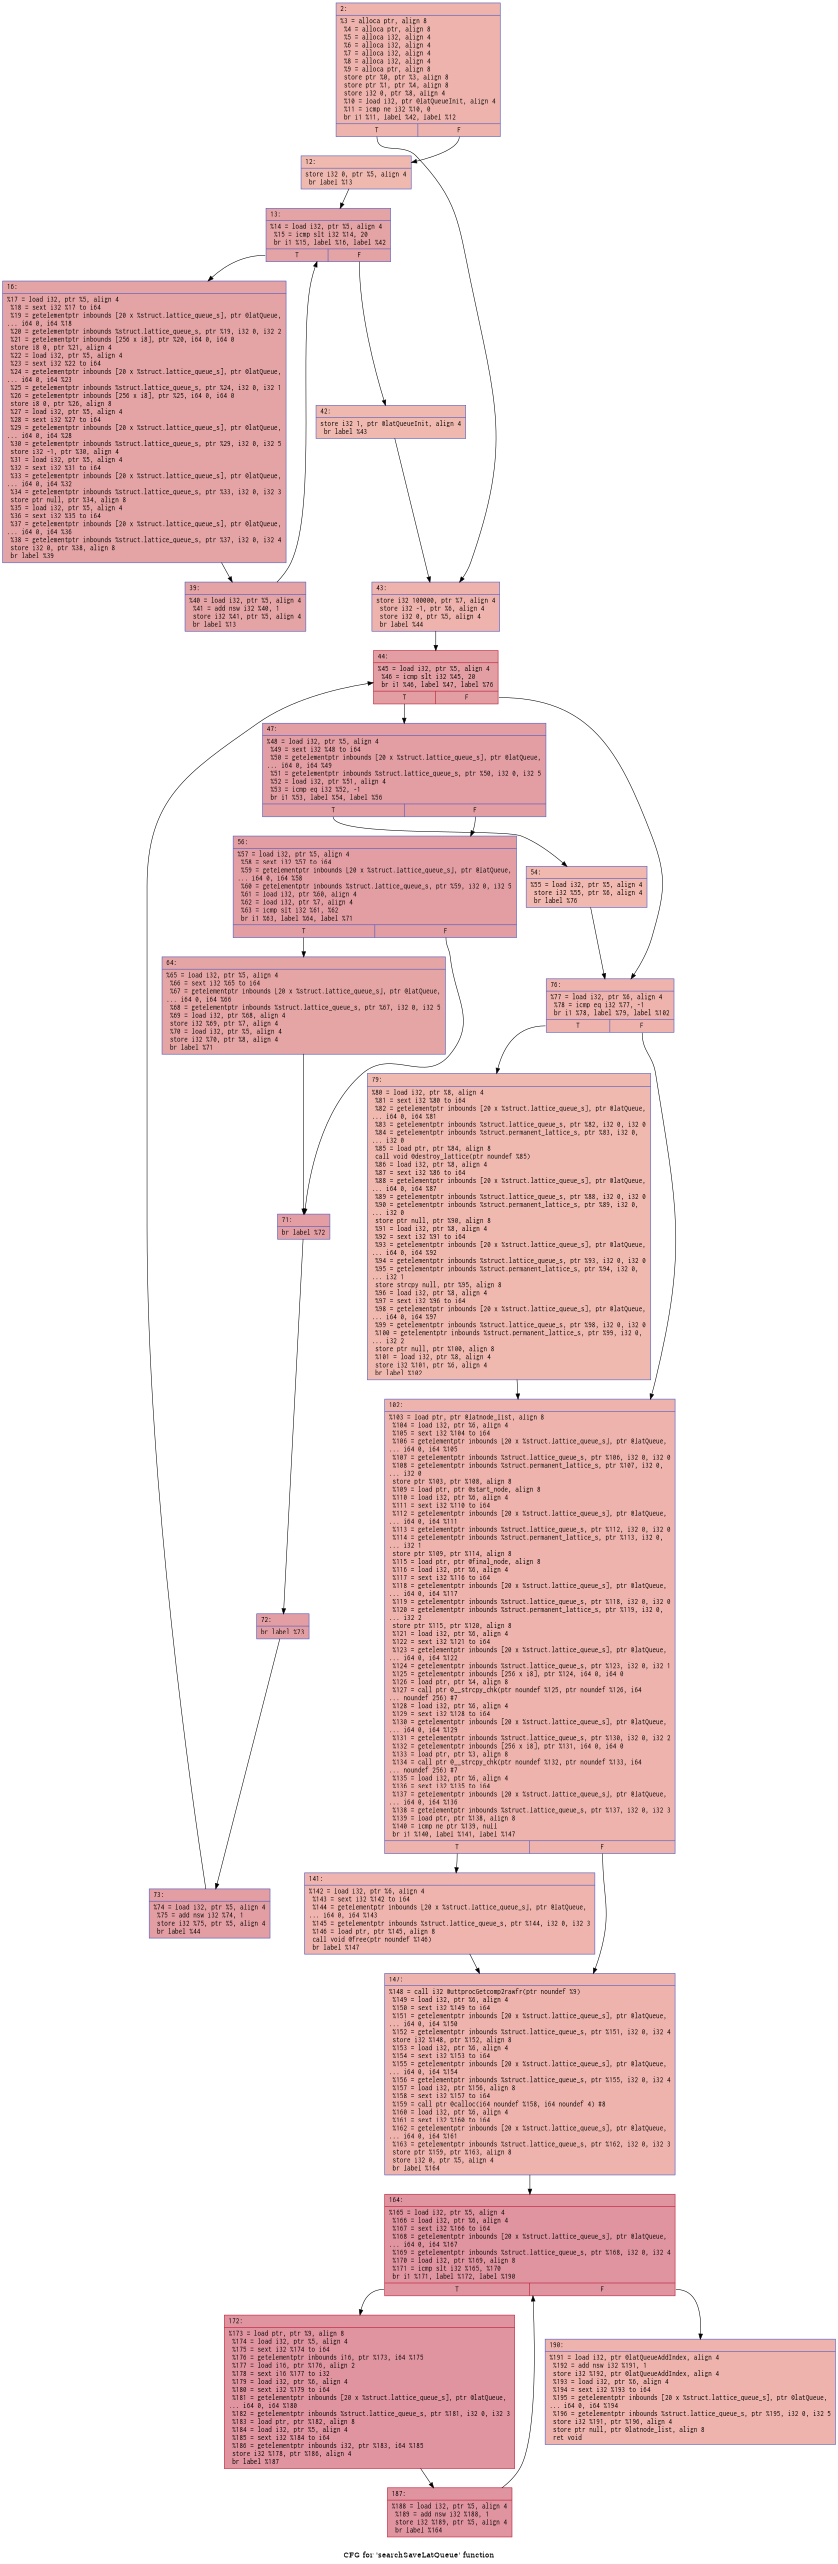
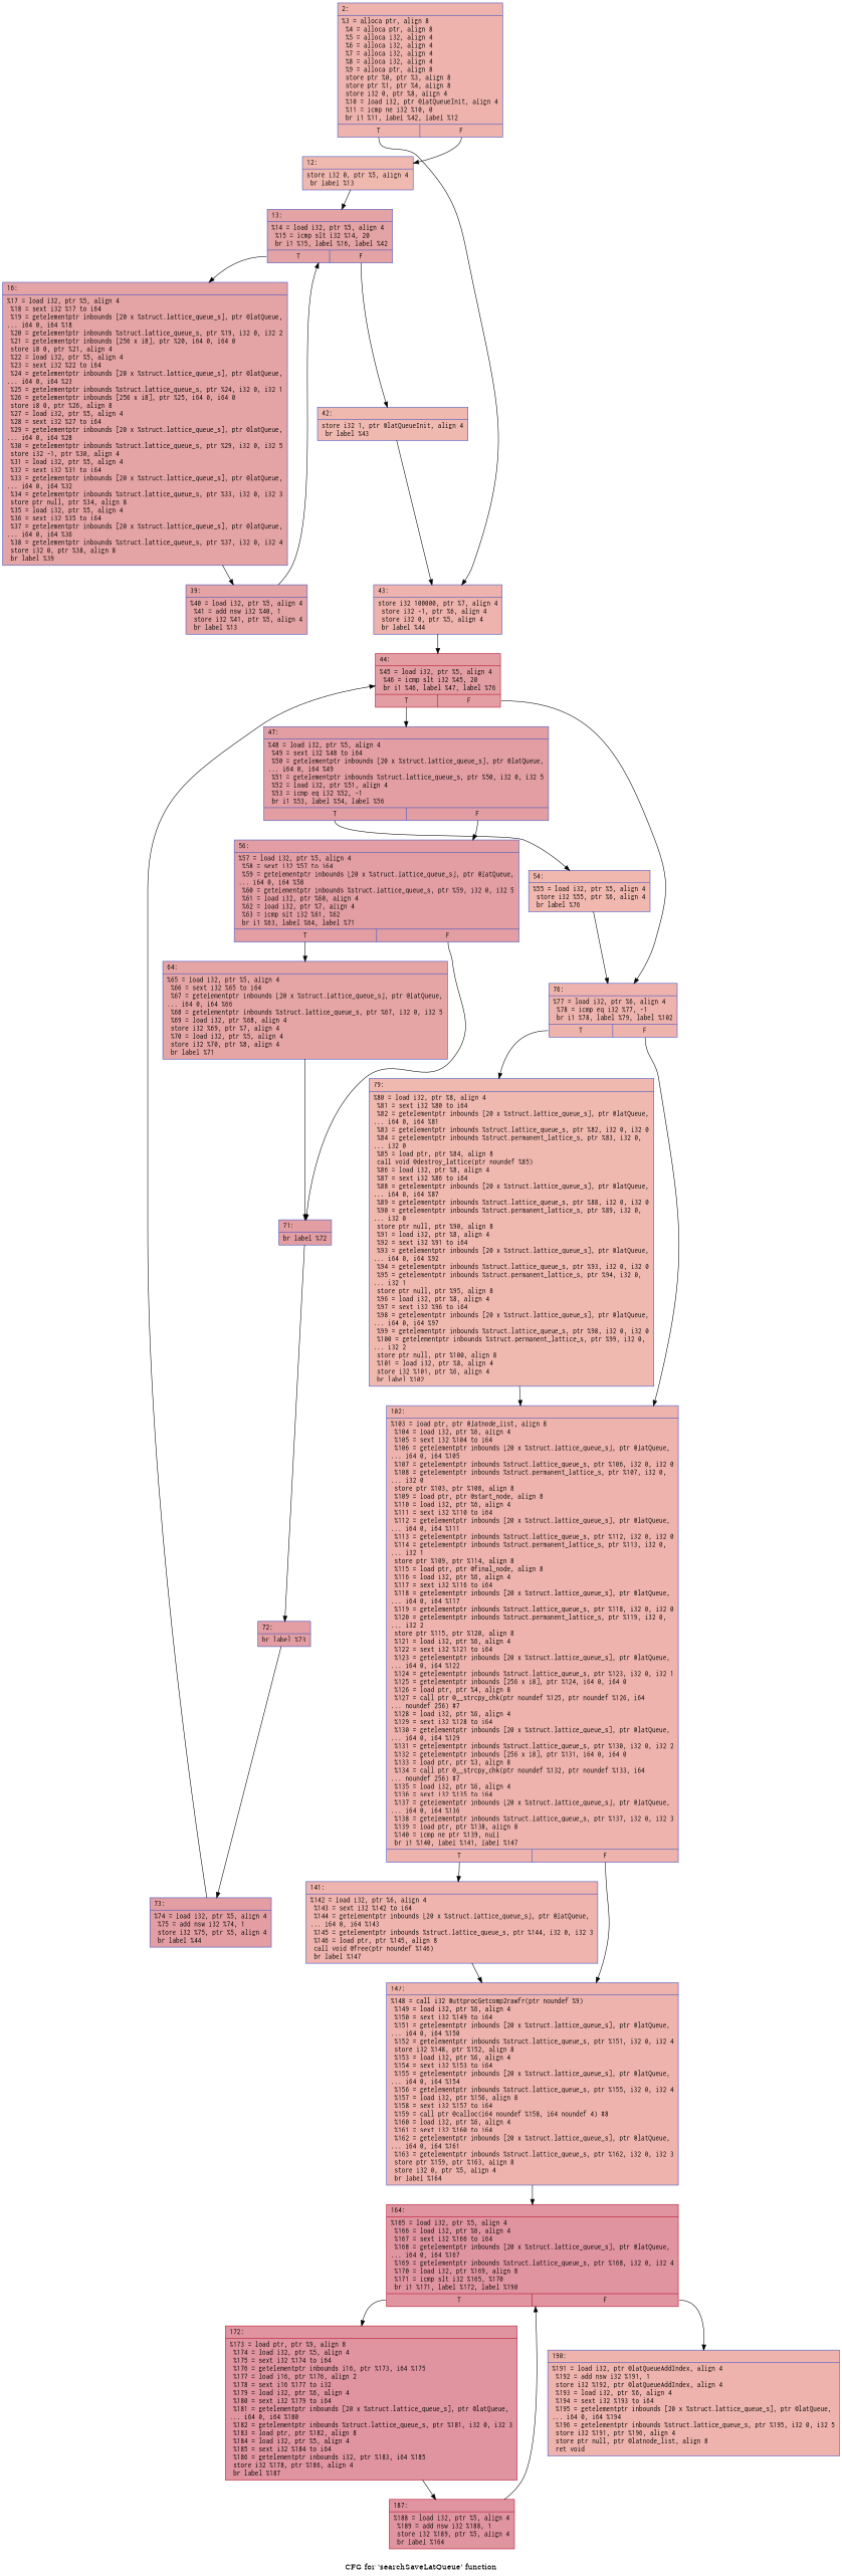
  digraph {
    label="CFG for 'searchSaveLatQueue' function"
    node [color="#3d50c3ff" fillcolor="#d6524470" fontname=Courier shape=record style=filled]
    n1 [label="{2:\l|  %3 = alloca ptr, align 8\l  %4 = alloca ptr, align 8\l  %5 = alloca i32, align 4\l  %6 = alloca i32, align 4\l  %7 = alloca i32, align 4\l  %8 = alloca i32, align 4\l  %9 = alloca ptr, align 8\l  store ptr %0, ptr %3, align 8\l  store ptr %1, ptr %4, align 8\l  store i32 0, ptr %8, align 4\l  %10 = load i32, ptr @latQueueInit, align 4\l  %11 = icmp ne i32 %10, 0\l  br i1 %11, label %42, label %12\l|{<s0>T|<s1>F}}"]
    n2 [label="{43:\l|  store i32 100000, ptr %7, align 4\l  store i32 -1, ptr %6, align 4\l  store i32 0, ptr %5, align 4\l  br label %44\l}"]
    n3 [fillcolor="#de614d70" label="{12:\l|  store i32 0, ptr %5, align 4\l  br label %13\l}"]
    n4 [color="#b70d28ff" fillcolor="#be242e70" label="{44:\l|  %45 = load i32, ptr %5, align 4\l  %46 = icmp slt i32 %45, 20\l  br i1 %46, label %47, label %76\l|{<s0>T|<s1>F}}"]
    n5 [fillcolor="#c32e3170" label="{13:\l|  %14 = load i32, ptr %5, align 4\l  %15 = icmp slt i32 %14, 20\l  br i1 %15, label %16, label %42\l|{<s0>T|<s1>F}}"]
    n6 [fillcolor="#be242e70" label="{47:\l|  %48 = load i32, ptr %5, align 4\l  %49 = sext i32 %48 to i64\l  %50 = getelementptr inbounds [20 x %struct.lattice_queue_s], ptr @latQueue,\l... i64 0, i64 %49\l  %51 = getelementptr inbounds %struct.lattice_queue_s, ptr %50, i32 0, i32 5\l  %52 = load i32, ptr %51, align 4\l  %53 = icmp eq i32 %52, -1\l  br i1 %53, label %54, label %56\l|{<s0>T|<s1>F}}"]
    n7 [label="{76:\l|  %77 = load i32, ptr %6, align 4\l  %78 = icmp eq i32 %77, -1\l  br i1 %78, label %79, label %102\l|{<s0>T|<s1>F}}"]
    n8 [fillcolor="#c32e3170" label="{16:\l|  %17 = load i32, ptr %5, align 4\l  %18 = sext i32 %17 to i64\l  %19 = getelementptr inbounds [20 x %struct.lattice_queue_s], ptr @latQueue,\l... i64 0, i64 %18\l  %20 = getelementptr inbounds %struct.lattice_queue_s, ptr %19, i32 0, i32 2\l  %21 = getelementptr inbounds [256 x i8], ptr %20, i64 0, i64 0\l  store i8 0, ptr %21, align 4\l  %22 = load i32, ptr %5, align 4\l  %23 = sext i32 %22 to i64\l  %24 = getelementptr inbounds [20 x %struct.lattice_queue_s], ptr @latQueue,\l... i64 0, i64 %23\l  %25 = getelementptr inbounds %struct.lattice_queue_s, ptr %24, i32 0, i32 1\l  %26 = getelementptr inbounds [256 x i8], ptr %25, i64 0, i64 0\l  store i8 0, ptr %26, align 8\l  %27 = load i32, ptr %5, align 4\l  %28 = sext i32 %27 to i64\l  %29 = getelementptr inbounds [20 x %struct.lattice_queue_s], ptr @latQueue,\l... i64 0, i64 %28\l  %30 = getelementptr inbounds %struct.lattice_queue_s, ptr %29, i32 0, i32 5\l  store i32 -1, ptr %30, align 4\l  %31 = load i32, ptr %5, align 4\l  %32 = sext i32 %31 to i64\l  %33 = getelementptr inbounds [20 x %struct.lattice_queue_s], ptr @latQueue,\l... i64 0, i64 %32\l  %34 = getelementptr inbounds %struct.lattice_queue_s, ptr %33, i32 0, i32 3\l  store ptr null, ptr %34, align 8\l  %35 = load i32, ptr %5, align 4\l  %36 = sext i32 %35 to i64\l  %37 = getelementptr inbounds [20 x %struct.lattice_queue_s], ptr @latQueue,\l... i64 0, i64 %36\l  %38 = getelementptr inbounds %struct.lattice_queue_s, ptr %37, i32 0, i32 4\l  store i32 0, ptr %38, align 8\l  br label %39\l}"]
    n9 [fillcolor="#de614d70" label="{42:\l|  store i32 1, ptr @latQueueInit, align 4\l  br label %43\l}"]
    n10 [fillcolor="#c32e3170" label="{39:\l|  %40 = load i32, ptr %5, align 4\l  %41 = add nsw i32 %40, 1\l  store i32 %41, ptr %5, align 4\l  br label %13\l}"]
    n11 [fillcolor="#dc5d4a70" label="{54:\l|  %55 = load i32, ptr %5, align 4\l  store i32 %55, ptr %6, align 4\l  br label %76\l}"]
    n12 [fillcolor="#be242e70" label="{56:\l|  %57 = load i32, ptr %5, align 4\l  %58 = sext i32 %57 to i64\l  %59 = getelementptr inbounds [20 x %struct.lattice_queue_s], ptr @latQueue,\l... i64 0, i64 %58\l  %60 = getelementptr inbounds %struct.lattice_queue_s, ptr %59, i32 0, i32 5\l  %61 = load i32, ptr %60, align 4\l  %62 = load i32, ptr %7, align 4\l  %63 = icmp slt i32 %61, %62\l  br i1 %63, label %64, label %71\l|{<s0>T|<s1>F}}"]
-   n13 [fillcolor="#de614d70" label="{79:\l|  %80 = load i32, ptr %8, align 4\l  %81 = sext i32 %80 to i64\l  %82 = getelementptr inbounds [20 x %struct.lattice_queue_s], ptr @latQueue,\l... i64 0, i64 %81\l  %83 = getelementptr inbounds %struct.lattice_queue_s, ptr %82, i32 0, i32 0\l  %84 = getelementptr inbounds %struct.permanent_lattice_s, ptr %83, i32 0,\l... i32 0\l  %85 = load ptr, ptr %84, align 8\l  call void @destroy_lattice(ptr noundef %85)\l  %86 = load i32, ptr %8, align 4\l  %87 = sext i32 %86 to i64\l  %88 = getelementptr inbounds [20 x %struct.lattice_queue_s], ptr @latQueue,\l... i64 0, i64 %87\l  %89 = getelementptr inbounds %struct.lattice_queue_s, ptr %88, i32 0, i32 0\l  %90 = getelementptr inbounds %struct.permanent_lattice_s, ptr %89, i32 0,\l... i32 0\l  store ptr null, ptr %90, align 8\l  %91 = load i32, ptr %8, align 4\l  %92 = sext i32 %91 to i64\l  %93 = getelementptr inbounds [20 x %struct.lattice_queue_s], ptr @latQueue,\l... i64 0, i64 %92\l  %94 = getelementptr inbounds %struct.lattice_queue_s, ptr %93, i32 0, i32 0\l  %95 = getelementptr inbounds %struct.permanent_lattice_s, ptr %94, i32 0,\l... i32 1\l  store strcpy null, ptr %95, align 8\l  %96 = load i32, ptr %8, align 4\l  %97 = sext i32 %96 to i64\l  %98 = getelementptr inbounds [20 x %struct.lattice_queue_s], ptr @latQueue,\l... i64 0, i64 %97\l  %99 = getelementptr inbounds %struct.lattice_queue_s, ptr %98, i32 0, i32 0\l  %100 = getelementptr inbounds %struct.permanent_lattice_s, ptr %99, i32 0,\l... i32 2\l  store ptr null, ptr %100, align 8\l  %101 = load i32, ptr %8, align 4\l  store i32 %101, ptr %6, align 4\l  br label %102\l}"]
+   n13 [fillcolor="#de614d70" label="{79:\l|  %80 = load i32, ptr %8, align 4\l  %81 = sext i32 %80 to i64\l  %82 = getelementptr inbounds [20 x %struct.lattice_queue_s], ptr @latQueue,\l... i64 0, i64 %81\l  %83 = getelementptr inbounds %struct.lattice_queue_s, ptr %82, i32 0, i32 0\l  %84 = getelementptr inbounds %struct.permanent_lattice_s, ptr %83, i32 0,\l... i32 0\l  %85 = load ptr, ptr %84, align 8\l  call void @destroy_lattice(ptr noundef %85)\l  %86 = load i32, ptr %8, align 4\l  %87 = sext i32 %86 to i64\l  %88 = getelementptr inbounds [20 x %struct.lattice_queue_s], ptr @latQueue,\l... i64 0, i64 %87\l  %89 = getelementptr inbounds %struct.lattice_queue_s, ptr %88, i32 0, i32 0\l  %90 = getelementptr inbounds %struct.permanent_lattice_s, ptr %89, i32 0,\l... i32 0\l  store ptr null, ptr %90, align 8\l  %91 = load i32, ptr %8, align 4\l  %92 = sext i32 %91 to i64\l  %93 = getelementptr inbounds [20 x %struct.lattice_queue_s], ptr @latQueue,\l... i64 0, i64 %92\l  %94 = getelementptr inbounds %struct.lattice_queue_s, ptr %93, i32 0, i32 0\l  %95 = getelementptr inbounds %struct.permanent_lattice_s, ptr %94, i32 0,\l... i32 1\l  store ptr null, ptr %95, align 8\l  %96 = load i32, ptr %8, align 4\l  %97 = sext i32 %96 to i64\l  %98 = getelementptr inbounds [20 x %struct.lattice_queue_s], ptr @latQueue,\l... i64 0, i64 %97\l  %99 = getelementptr inbounds %struct.lattice_queue_s, ptr %98, i32 0, i32 0\l  %100 = getelementptr inbounds %struct.permanent_lattice_s, ptr %99, i32 0,\l... i32 2\l  store ptr null, ptr %100, align 8\l  %101 = load i32, ptr %8, align 4\l  store i32 %101, ptr %6, align 4\l  br label %102\l}"]
    n14 [label="{102:\l|  %103 = load ptr, ptr @latnode_list, align 8\l  %104 = load i32, ptr %6, align 4\l  %105 = sext i32 %104 to i64\l  %106 = getelementptr inbounds [20 x %struct.lattice_queue_s], ptr @latQueue,\l... i64 0, i64 %105\l  %107 = getelementptr inbounds %struct.lattice_queue_s, ptr %106, i32 0, i32 0\l  %108 = getelementptr inbounds %struct.permanent_lattice_s, ptr %107, i32 0,\l... i32 0\l  store ptr %103, ptr %108, align 8\l  %109 = load ptr, ptr @start_node, align 8\l  %110 = load i32, ptr %6, align 4\l  %111 = sext i32 %110 to i64\l  %112 = getelementptr inbounds [20 x %struct.lattice_queue_s], ptr @latQueue,\l... i64 0, i64 %111\l  %113 = getelementptr inbounds %struct.lattice_queue_s, ptr %112, i32 0, i32 0\l  %114 = getelementptr inbounds %struct.permanent_lattice_s, ptr %113, i32 0,\l... i32 1\l  store ptr %109, ptr %114, align 8\l  %115 = load ptr, ptr @final_node, align 8\l  %116 = load i32, ptr %6, align 4\l  %117 = sext i32 %116 to i64\l  %118 = getelementptr inbounds [20 x %struct.lattice_queue_s], ptr @latQueue,\l... i64 0, i64 %117\l  %119 = getelementptr inbounds %struct.lattice_queue_s, ptr %118, i32 0, i32 0\l  %120 = getelementptr inbounds %struct.permanent_lattice_s, ptr %119, i32 0,\l... i32 2\l  store ptr %115, ptr %120, align 8\l  %121 = load i32, ptr %6, align 4\l  %122 = sext i32 %121 to i64\l  %123 = getelementptr inbounds [20 x %struct.lattice_queue_s], ptr @latQueue,\l... i64 0, i64 %122\l  %124 = getelementptr inbounds %struct.lattice_queue_s, ptr %123, i32 0, i32 1\l  %125 = getelementptr inbounds [256 x i8], ptr %124, i64 0, i64 0\l  %126 = load ptr, ptr %4, align 8\l  %127 = call ptr @__strcpy_chk(ptr noundef %125, ptr noundef %126, i64\l... noundef 256) #7\l  %128 = load i32, ptr %6, align 4\l  %129 = sext i32 %128 to i64\l  %130 = getelementptr inbounds [20 x %struct.lattice_queue_s], ptr @latQueue,\l... i64 0, i64 %129\l  %131 = getelementptr inbounds %struct.lattice_queue_s, ptr %130, i32 0, i32 2\l  %132 = getelementptr inbounds [256 x i8], ptr %131, i64 0, i64 0\l  %133 = load ptr, ptr %3, align 8\l  %134 = call ptr @__strcpy_chk(ptr noundef %132, ptr noundef %133, i64\l... noundef 256) #7\l  %135 = load i32, ptr %6, align 4\l  %136 = sext i32 %135 to i64\l  %137 = getelementptr inbounds [20 x %struct.lattice_queue_s], ptr @latQueue,\l... i64 0, i64 %136\l  %138 = getelementptr inbounds %struct.lattice_queue_s, ptr %137, i32 0, i32 3\l  %139 = load ptr, ptr %138, align 8\l  %140 = icmp ne ptr %139, null\l  br i1 %140, label %141, label %147\l|{<s0>T|<s1>F}}"]
    n15 [fillcolor="#c5333470" label="{64:\l|  %65 = load i32, ptr %5, align 4\l  %66 = sext i32 %65 to i64\l  %67 = getelementptr inbounds [20 x %struct.lattice_queue_s], ptr @latQueue,\l... i64 0, i64 %66\l  %68 = getelementptr inbounds %struct.lattice_queue_s, ptr %67, i32 0, i32 5\l  %69 = load i32, ptr %68, align 4\l  store i32 %69, ptr %7, align 4\l  %70 = load i32, ptr %5, align 4\l  store i32 %70, ptr %8, align 4\l  br label %71\l}"]
    n16 [fillcolor="#be242e70" label="{71:\l|  br label %72\l}"]
    n17 [fillcolor="#d8564670" label="{141:\l|  %142 = load i32, ptr %6, align 4\l  %143 = sext i32 %142 to i64\l  %144 = getelementptr inbounds [20 x %struct.lattice_queue_s], ptr @latQueue,\l... i64 0, i64 %143\l  %145 = getelementptr inbounds %struct.lattice_queue_s, ptr %144, i32 0, i32 3\l  %146 = load ptr, ptr %145, align 8\l  call void @free(ptr noundef %146)\l  br label %147\l}"]
    n18 [label="{147:\l|  %148 = call i32 @uttprocGetcomp2rawfr(ptr noundef %9)\l  %149 = load i32, ptr %6, align 4\l  %150 = sext i32 %149 to i64\l  %151 = getelementptr inbounds [20 x %struct.lattice_queue_s], ptr @latQueue,\l... i64 0, i64 %150\l  %152 = getelementptr inbounds %struct.lattice_queue_s, ptr %151, i32 0, i32 4\l  store i32 %148, ptr %152, align 8\l  %153 = load i32, ptr %6, align 4\l  %154 = sext i32 %153 to i64\l  %155 = getelementptr inbounds [20 x %struct.lattice_queue_s], ptr @latQueue,\l... i64 0, i64 %154\l  %156 = getelementptr inbounds %struct.lattice_queue_s, ptr %155, i32 0, i32 4\l  %157 = load i32, ptr %156, align 8\l  %158 = sext i32 %157 to i64\l  %159 = call ptr @calloc(i64 noundef %158, i64 noundef 4) #8\l  %160 = load i32, ptr %6, align 4\l  %161 = sext i32 %160 to i64\l  %162 = getelementptr inbounds [20 x %struct.lattice_queue_s], ptr @latQueue,\l... i64 0, i64 %161\l  %163 = getelementptr inbounds %struct.lattice_queue_s, ptr %162, i32 0, i32 3\l  store ptr %159, ptr %163, align 8\l  store i32 0, ptr %5, align 4\l  br label %164\l}"]
    n19 [fillcolor="#be242e70" label="{72:\l|  br label %73\l}"]
    n20 [fillcolor="#be242e70" label="{73:\l|  %74 = load i32, ptr %5, align 4\l  %75 = add nsw i32 %74, 1\l  store i32 %75, ptr %5, align 4\l  br label %44\l}"]
    n21 [color="#b70d28ff" fillcolor="#b70d2870" label="{164:\l|  %165 = load i32, ptr %5, align 4\l  %166 = load i32, ptr %6, align 4\l  %167 = sext i32 %166 to i64\l  %168 = getelementptr inbounds [20 x %struct.lattice_queue_s], ptr @latQueue,\l... i64 0, i64 %167\l  %169 = getelementptr inbounds %struct.lattice_queue_s, ptr %168, i32 0, i32 4\l  %170 = load i32, ptr %169, align 8\l  %171 = icmp slt i32 %165, %170\l  br i1 %171, label %172, label %190\l|{<s0>T|<s1>F}}"]
    n22 [color="#b70d28ff" fillcolor="#b70d2870" label="{172:\l|  %173 = load ptr, ptr %9, align 8\l  %174 = load i32, ptr %5, align 4\l  %175 = sext i32 %174 to i64\l  %176 = getelementptr inbounds i16, ptr %173, i64 %175\l  %177 = load i16, ptr %176, align 2\l  %178 = sext i16 %177 to i32\l  %179 = load i32, ptr %6, align 4\l  %180 = sext i32 %179 to i64\l  %181 = getelementptr inbounds [20 x %struct.lattice_queue_s], ptr @latQueue,\l... i64 0, i64 %180\l  %182 = getelementptr inbounds %struct.lattice_queue_s, ptr %181, i32 0, i32 3\l  %183 = load ptr, ptr %182, align 8\l  %184 = load i32, ptr %5, align 4\l  %185 = sext i32 %184 to i64\l  %186 = getelementptr inbounds i32, ptr %183, i64 %185\l  store i32 %178, ptr %186, align 4\l  br label %187\l}"]
    n23 [label="{190:\l|  %191 = load i32, ptr @latQueueAddIndex, align 4\l  %192 = add nsw i32 %191, 1\l  store i32 %192, ptr @latQueueAddIndex, align 4\l  %193 = load i32, ptr %6, align 4\l  %194 = sext i32 %193 to i64\l  %195 = getelementptr inbounds [20 x %struct.lattice_queue_s], ptr @latQueue,\l... i64 0, i64 %194\l  %196 = getelementptr inbounds %struct.lattice_queue_s, ptr %195, i32 0, i32 5\l  store i32 %191, ptr %196, align 4\l  store ptr null, ptr @latnode_list, align 8\l  ret void\l}"]
    n24 [color="#b70d28ff" fillcolor="#b70d2870" label="{187:\l|  %188 = load i32, ptr %5, align 4\l  %189 = add nsw i32 %188, 1\l  store i32 %189, ptr %5, align 4\l  br label %164\l}"]
    n1 -> n2 [tailport=s0]
    n1 -> n3 [tailport=s1]
    n2 -> n4
    n3 -> n5
    n4 -> n6 [tailport=s0]
    n4 -> n7 [tailport=s1]
    n5 -> n8 [tailport=s0]
    n5 -> n9 [tailport=s1]
    n6 -> n11 [tailport=s0]
    n6 -> n12 [tailport=s1]
    n7 -> n13 [tailport=s0]
    n7 -> n14 [tailport=s1]
    n8 -> n10
    n9 -> n2
    n10 -> n5
    n11 -> n7
    n12 -> n15 [tailport=s0]
    n12 -> n16 [tailport=s1]
    n13 -> n14
    n14 -> n17 [tailport=s0]
    n14 -> n18 [tailport=s1]
    n15 -> n16
    n16 -> n19
    n17 -> n18
    n18 -> n21
    n19 -> n20
    n20 -> n4
    n21 -> n22 [tailport=s0]
    n21 -> n23 [tailport=s1]
    n22 -> n24
    n24 -> n21
  }
